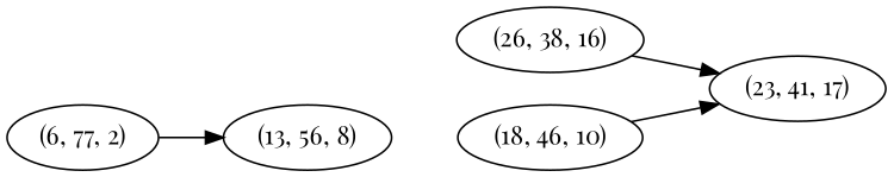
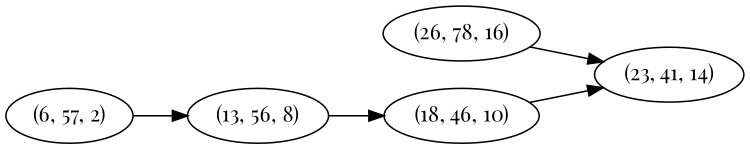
  digraph {
    fontname="Playfair Display"
    rankdir=LR
    node [fontname="Playfair Display"]
    edge [fontname="Playfair Display"]
    n1 [label="(13, 56, 8)"]
-   "(6, 57, 2)" [label="(6, 77, 2)"]
+   "(6, 57, 2)"
    "(18, 46, 10)"
-   "(23, 41, 14)" [label="(23, 41, 17)"]
-   "(26, 38, 16)"
+   "(23, 41, 14)"
+   "(26, 38, 16)" [label="(26, 78, 16)"]
+   n1 -> "(18, 46, 10)"
    "(6, 57, 2)" -> n1
    "(18, 46, 10)" -> "(23, 41, 14)"
    "(26, 38, 16)" -> "(23, 41, 14)"
  }
